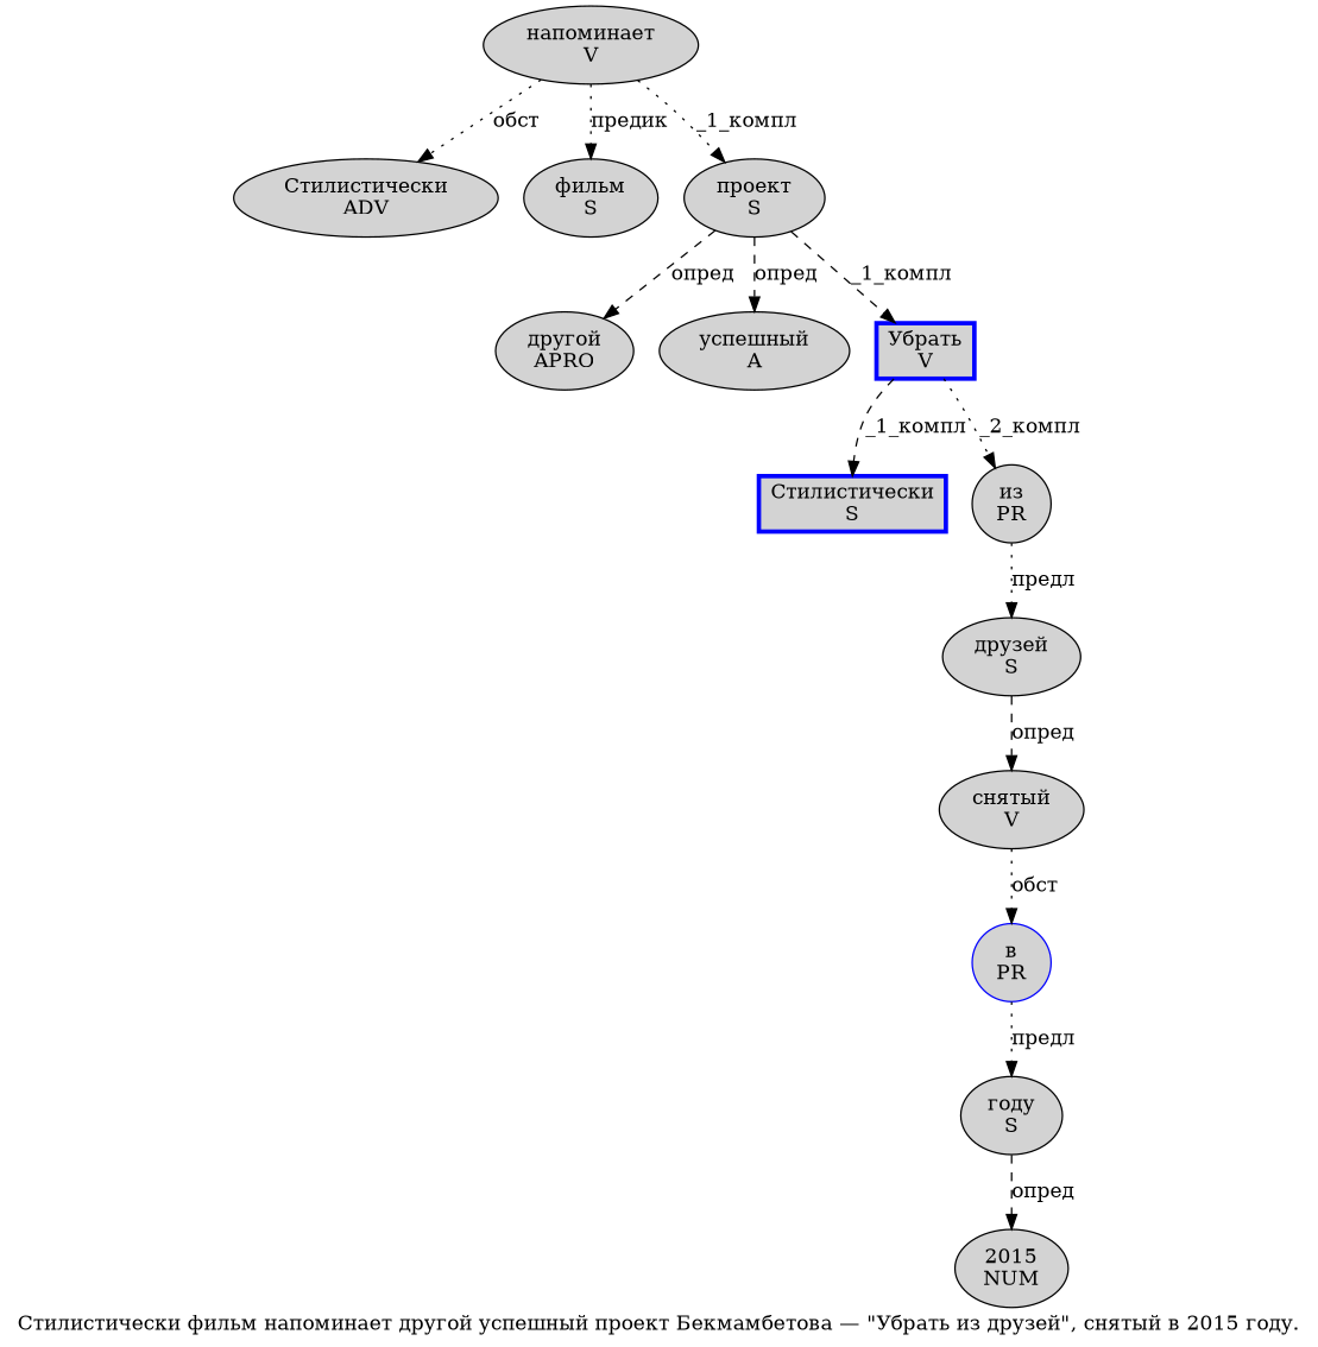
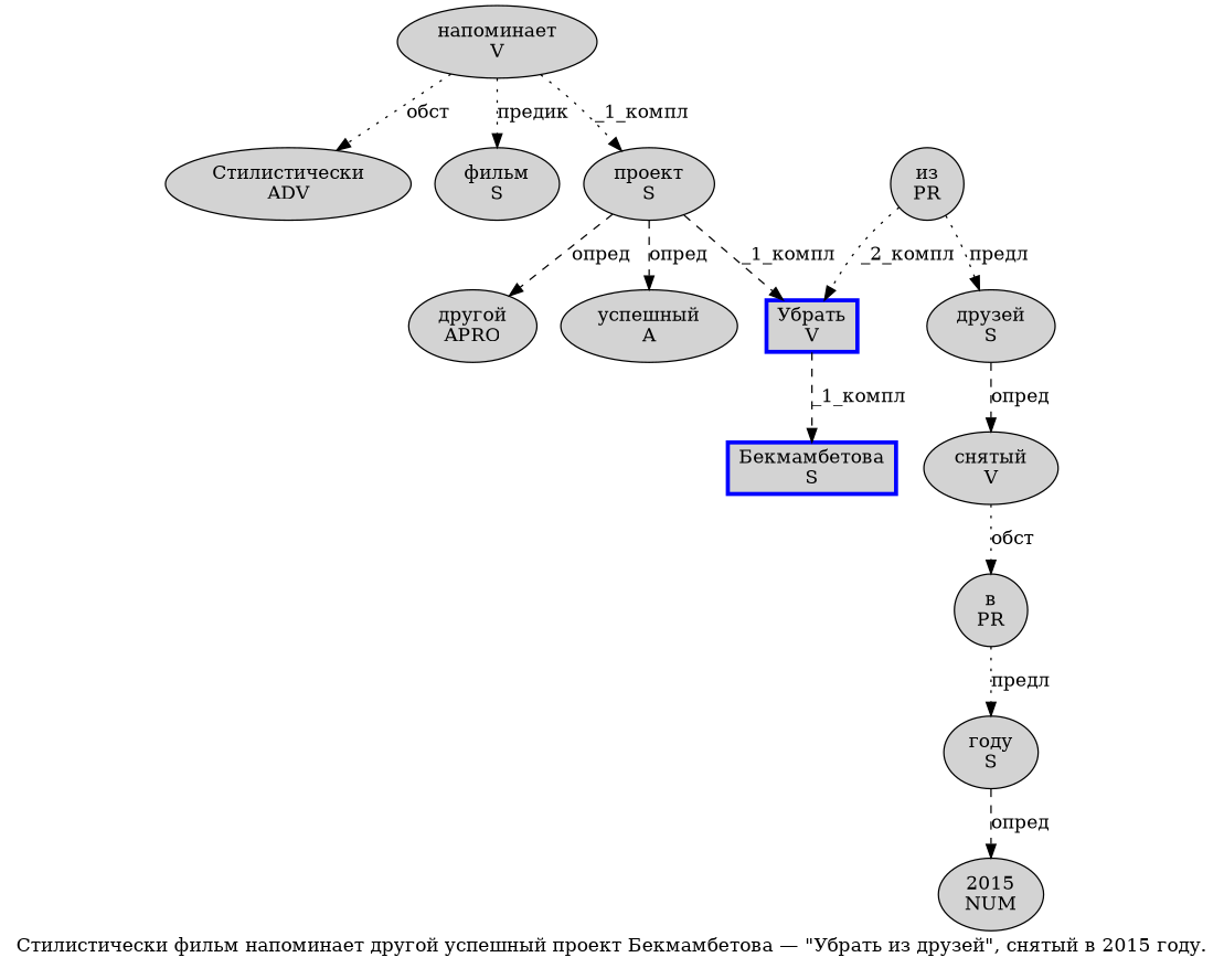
  digraph {
    label="Стилистически фильм напоминает другой успешный проект Бекмамбетова — \"Убрать из друзей\", снятый в 2015 году."
    node [fillcolor=lightgray penwidth=1 shape=ellipse style=filled]
    edge [style=dotted]
    n1 [label="Стилистически\nADV"]
    n2 [label="фильм\nS"]
    n3 [label="напоминает\nV"]
    n4 [label="проект\nS"]
    n5 [label="другой\nAPRO"]
    n6 [label="успешный\nA"]
    n7 [color=blue label="Убрать\nV" penwidth=3 shape=box]
-   n8 [color=blue label="Стилистически\nS" penwidth=3 shape=box]
+   n8 [color=blue label="Бекмамбетова\nS" penwidth=3 shape=box]
    n9 [label="из\nPR"]
    n10 [label="друзей\nS"]
    n11 [label="снятый\nV"]
-   n12 [label="в\nPR" color=blue]
+   n12 [label="в\nPR"]
    n13 [label="году\nS"]
    n14 [label="2015\nNUM"]
    n3 -> n1 [label="обст"]
    n3 -> n2 [label="предик"]
    n3 -> n4 [label="_1_компл"]
    n4 -> n5 [label="опред" style=dashed]
    n4 -> n6 [label="опред" style=dashed]
    n4 -> n7 [label="_1_компл" style=dashed]
    n7 -> n8 [label="_1_компл" style=dashed]
-   n7 -> n9 [label="_2_компл"]
+   n9 -> n7 [label="_2_компл"]
    n9 -> n10 [label="предл"]
    n10 -> n11 [label="опред" style=dashed]
    n11 -> n12 [label="обст"]
    n12 -> n13 [label="предл"]
    n13 -> n14 [label="опред" style=dashed]
  }
